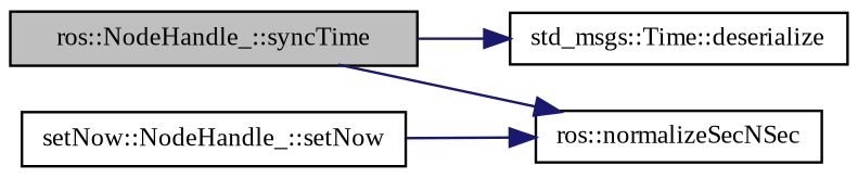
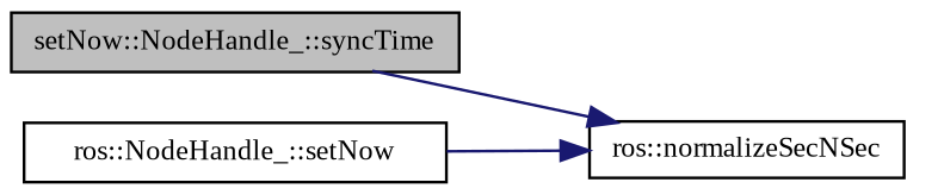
  digraph {
    fontname="Liberation Serif"
    rankdir=LR
    node [color=black fillcolor=white fontname="Liberation Serif" fontsize=10 shape=record style=filled]
    edge [color=midnightblue fontname="Liberation Serif" fontsize=10 labelfontname=Helvetica labelfontsize=10 style=solid]
-   n1 [fillcolor=grey75 fontcolor=black height=0.2 label="ros::NodeHandle_::syncTime" width=0.4]
-   n2 [height=0.2 label="std_msgs::Time::deserialize" width=0.4]
+   n1 [fillcolor=grey75 fontcolor=black height=0.2 label="setNow::NodeHandle_::syncTime" width=0.4]
    n3 [height=0.2 label="ros::normalizeSecNSec" width=0.4]
-   n4 [height=0.2 label="setNow::NodeHandle_::setNow" width=0.4]
-   n1 -> n2
+   n4 [height=0.2 label="ros::NodeHandle_::setNow" width=0.4]
    n1 -> n3
    n4 -> n3
  }
